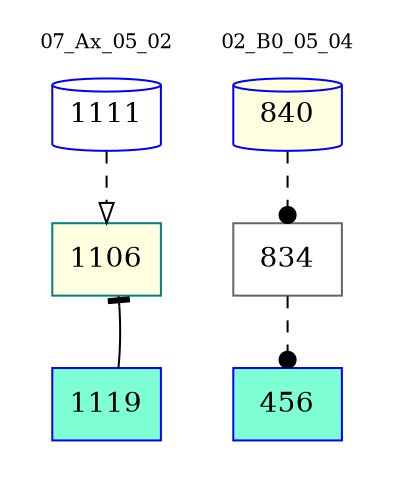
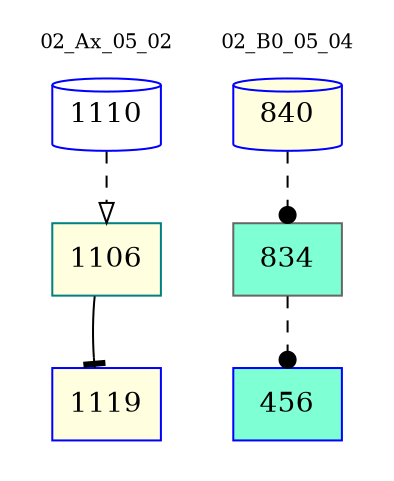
  digraph {
    node [color=blue fillcolor=white shape=box style=filled]
    edge [arrowhead=dot color=black style=dashed]
-   n1 [label=1111 shape=cylinder]
+   n1 [label=1110 shape=cylinder]
    n2 [color=teal fillcolor=lightyellow label=1106]
-   n3 [fillcolor=aquamarine label=1119]
+   n3 [fillcolor=lightyellow label=1119]
    n4 [fillcolor=lightyellow label=840 shape=cylinder]
-   n5 [color=gray40 label=834]
+   n5 [color=gray40 fillcolor=aquamarine label=834]
    n6 [fillcolor=aquamarine label=456]
    subgraph cluster_1 {
      color=white
      fontsize=10
-     label="07_Ax_05_02"
+     label="02_Ax_05_02"
      n1
      n2
      n3
    }
    subgraph cluster_2 {
      color=white
      fontsize=10
      label="02_B0_05_04"
      n4
      n5
      n6
    }
    n1 -> n2 [arrowhead=onormal]
-   n3 -> n2 [arrowhead=tee style=solid]
+   n2 -> n3 [arrowhead=tee style=solid]
    n4 -> n5
    n5 -> n6
  }
